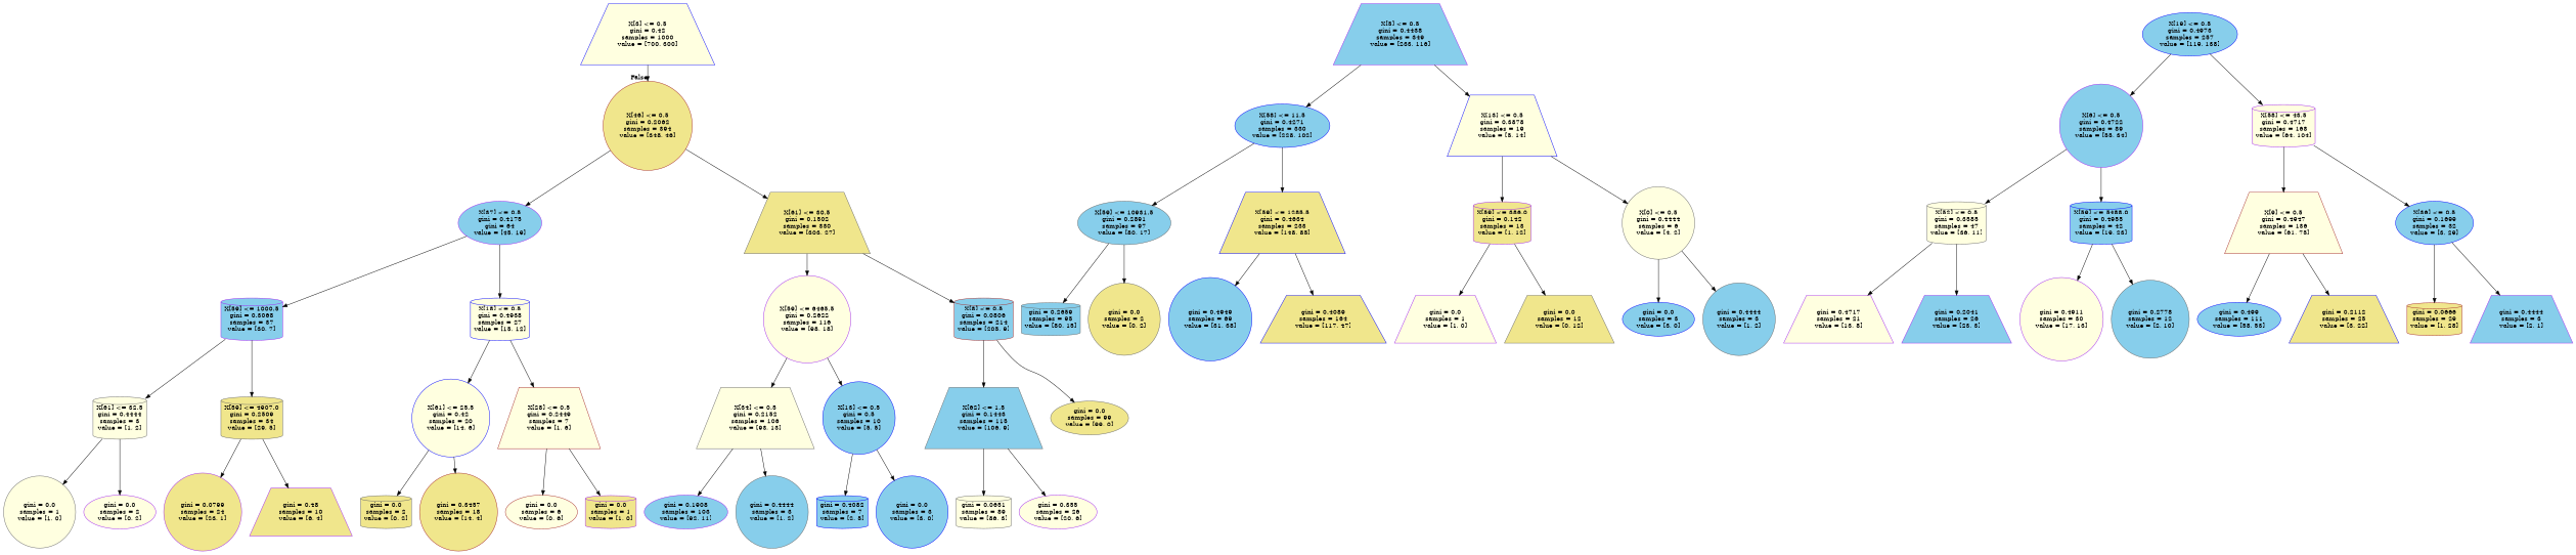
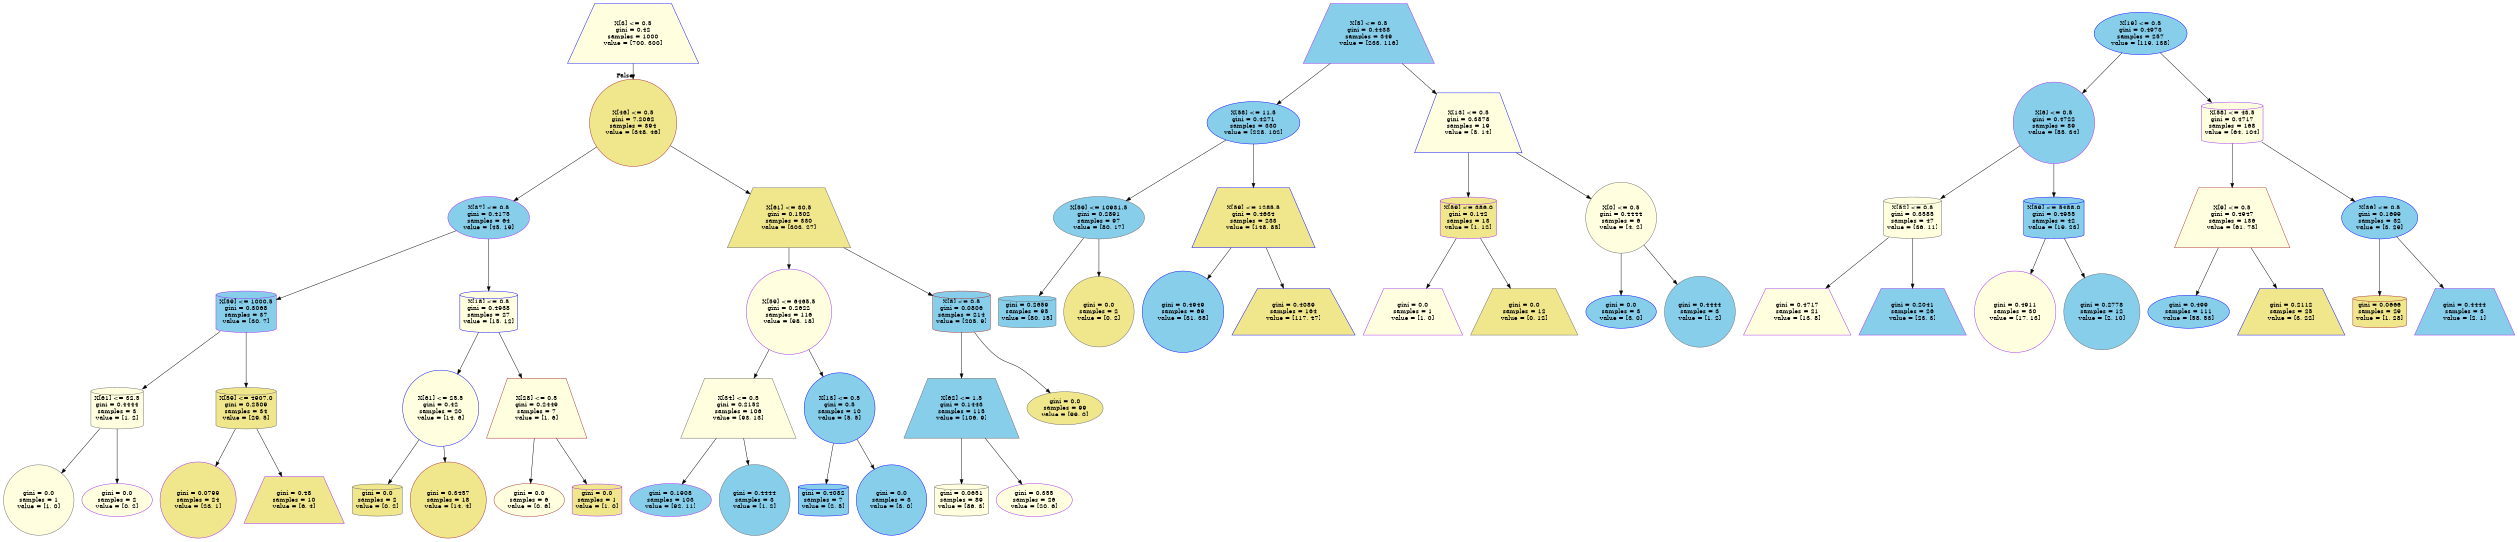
  digraph {
    node [color=purple fillcolor=skyblue shape=trapezium style=filled]
    n1 [color=blue fillcolor=lightyellow label="X[3] <= 0.5\ngini = 0.42\nsamples = 1000\nvalue = [700, 300]"]
-   n2 [color=brown fillcolor=khaki label="X[46] <= 0.5\ngini = 0.2062\nsamples = 394\nvalue = [348, 46]" shape=circle]
-   n3 [label="X[37] <= 0.5\ngini = 0.4175\ngini = 64\nvalue = [45, 19]" shape=ellipse]
+   n2 [color=brown fillcolor=khaki label="X[46] <= 0.5\ngini = 7.2062\nsamples = 394\nvalue = [348, 46]" shape=circle]
+   n3 [label="X[37] <= 0.5\ngini = 0.4175\nsamples = 64\nvalue = [45, 19]" shape=ellipse]
    n4 [color=gray40 fillcolor=khaki label="X[61] <= 30.5\ngini = 0.1502\nsamples = 330\nvalue = [303, 27]"]
    n5 [label="X[5] <= 0.5\ngini = 0.4438\nsamples = 349\nvalue = [233, 116]"]
    n6 [color=blue label="X[58] <= 11.5\ngini = 0.4271\nsamples = 330\nvalue = [228, 102]" shape=ellipse]
    n7 [color=blue fillcolor=lightyellow label="X[13] <= 0.5\ngini = 0.3878\nsamples = 19\nvalue = [5, 14]"]
    n8 [color=blue label="X[19] <= 0.5\ngini = 0.4973\nsamples = 257\nvalue = [119, 138]" shape=ellipse]
    n9 [label="X[6] <= 0.5\ngini = 0.4722\nsamples = 89\nvalue = [55, 34]" shape=circle]
    n10 [fillcolor=lightyellow label="X[58] <= 43.5\ngini = 0.4717\nsamples = 168\nvalue = [64, 104]" shape=cylinder]
    n11 [color=gray40 label="X[59] <= 10931.5\ngini = 0.2891\nsamples = 97\nvalue = [80, 17]" shape=ellipse]
    n12 [color=blue fillcolor=khaki label="X[59] <= 1285.5\ngini = 0.4634\nsamples = 233\nvalue = [148, 85]"]
    n13 [fillcolor=khaki label="X[59] <= 386.0\ngini = 0.142\nsamples = 13\nvalue = [1, 12]" shape=cylinder]
    n14 [color=gray40 fillcolor=lightyellow label="X[0] <= 0.5\ngini = 0.4444\nsamples = 6\nvalue = [4, 2]" shape=circle]
    n15 [color=gray40 label="gini = 0.2659\nsamples = 95\nvalue = [80, 15]" shape=cylinder]
    n16 [color=gray40 fillcolor=khaki label="gini = 0.0\nsamples = 2\nvalue = [0, 2]" shape=circle]
    n17 [color=blue label="gini = 0.4949\nsamples = 69\nvalue = [31, 38]" shape=circle]
    n18 [color=blue fillcolor=khaki label="gini = 0.4089\nsamples = 164\nvalue = [117, 47]"]
    n19 [fillcolor=lightyellow label="gini = 0.0\nsamples = 1\nvalue = [1, 0]"]
    n20 [color=gray40 fillcolor=khaki label="gini = 0.0\nsamples = 12\nvalue = [0, 12]"]
    n21 [color=blue label="gini = 0.0\nsamples = 3\nvalue = [3, 0]" shape=ellipse]
    n22 [color=gray40 label="gini = 0.4444\nsamples = 3\nvalue = [1, 2]" shape=circle]
    n23 [color=gray40 fillcolor=lightyellow label="X[52] <= 0.5\ngini = 0.3585\nsamples = 47\nvalue = [36, 11]" shape=cylinder]
    n24 [color=blue label="X[59] <= 5488.0\ngini = 0.4955\nsamples = 42\nvalue = [19, 23]" shape=cylinder]
    n25 [color=brown fillcolor=lightyellow label="X[9] <= 0.5\ngini = 0.4947\nsamples = 136\nvalue = [61, 75]"]
    n26 [color=blue label="X[36] <= 0.5\ngini = 0.1699\nsamples = 32\nvalue = [3, 29]" shape=ellipse]
    n27 [fillcolor=lightyellow label="gini = 0.4717\nsamples = 21\nvalue = [13, 8]"]
    n28 [label="gini = 0.2041\nsamples = 26\nvalue = [23, 3]"]
    n29 [fillcolor=lightyellow label="gini = 0.4911\nsamples = 30\nvalue = [17, 13]" shape=circle]
    n30 [color=gray40 label="gini = 0.2778\nsamples = 12\nvalue = [2, 10]" shape=circle]
    n31 [color=blue label="gini = 0.499\nsamples = 111\nvalue = [58, 53]" shape=ellipse]
    n32 [color=blue fillcolor=khaki label="gini = 0.2112\nsamples = 25\nvalue = [3, 22]"]
    n33 [color=brown fillcolor=khaki label="gini = 0.0666\nsamples = 29\nvalue = [1, 28]" shape=cylinder]
    n34 [label="gini = 0.4444\nsamples = 3\nvalue = [2, 1]"]
    n35 [label="X[59] <= 1000.5\ngini = 0.3068\nsamples = 37\nvalue = [30, 7]" shape=cylinder]
    n36 [color=blue fillcolor=lightyellow label="X[18] <= 0.5\ngini = 0.4938\nsamples = 27\nvalue = [15, 12]" shape=cylinder]
    n37 [fillcolor=lightyellow label="X[59] <= 6465.5\ngini = 0.2622\nsamples = 116\nvalue = [98, 18]" shape=circle]
    n38 [color=brown label="X[8] <= 0.5\ngini = 0.0806\nsamples = 214\nvalue = [205, 9]" shape=cylinder]
    n39 [color=gray40 fillcolor=lightyellow label="X[61] <= 32.5\ngini = 0.4444\nsamples = 3\nvalue = [1, 2]" shape=cylinder]
    n40 [color=gray40 fillcolor=khaki label="X[59] <= 4907.0\ngini = 0.2509\nsamples = 34\nvalue = [29, 5]" shape=cylinder]
    n41 [color=blue fillcolor=lightyellow label="X[61] <= 25.5\ngini = 0.42\nsamples = 20\nvalue = [14, 6]" shape=circle]
    n42 [color=brown fillcolor=lightyellow label="X[28] <= 0.5\ngini = 0.2449\nsamples = 7\nvalue = [1, 6]"]
    n43 [color=gray40 fillcolor=lightyellow label="gini = 0.0\nsamples = 1\nvalue = [1, 0]" shape=circle]
    n44 [fillcolor=lightyellow label="gini = 0.0\nsamples = 2\nvalue = [0, 2]" shape=ellipse]
    n45 [fillcolor=khaki label="gini = 0.0799\nsamples = 24\nvalue = [23, 1]" shape=circle]
    n46 [fillcolor=khaki label="gini = 0.48\nsamples = 10\nvalue = [6, 4]"]
    n47 [color=gray40 fillcolor=khaki label="gini = 0.0\nsamples = 2\nvalue = [0, 2]" shape=cylinder]
    n48 [color=brown fillcolor=khaki label="gini = 0.3457\nsamples = 18\nvalue = [14, 4]" shape=circle]
    n49 [color=brown fillcolor=lightyellow label="gini = 0.0\nsamples = 6\nvalue = [0, 6]" shape=ellipse]
    n50 [fillcolor=khaki label="gini = 0.0\nsamples = 1\nvalue = [1, 0]" shape=cylinder]
    n51 [color=gray40 fillcolor=lightyellow label="X[34] <= 0.5\ngini = 0.2152\nsamples = 106\nvalue = [93, 13]"]
    n52 [color=blue label="X[13] <= 0.5\ngini = 0.5\nsamples = 10\nvalue = [5, 5]" shape=circle]
    n53 [color=gray40 label="X[62] <= 1.5\ngini = 0.1443\nsamples = 115\nvalue = [106, 9]"]
    n54 [color=gray40 fillcolor=khaki label="gini = 0.0\nsamples = 99\nvalue = [99, 0]" shape=ellipse]
    n55 [label="gini = 0.1908\nsamples = 103\nvalue = [92, 11]" shape=ellipse]
    n56 [color=gray40 label="gini = 0.4444\nsamples = 3\nvalue = [1, 2]" shape=circle]
    n57 [color=blue label="gini = 0.4082\nsamples = 7\nvalue = [2, 5]" shape=cylinder]
    n58 [color=blue label="gini = 0.0\nsamples = 3\nvalue = [3, 0]" shape=circle]
    n59 [color=gray40 fillcolor=lightyellow label="gini = 0.0651\nsamples = 89\nvalue = [86, 3]" shape=cylinder]
    n60 [fillcolor=lightyellow label="gini = 0.355\nsamples = 26\nvalue = [20, 6]" shape=ellipse]
    n1 -> n2 [headlabel=False labelangle=-45 labeldistance=2.5]
    n2 -> n3
    n2 -> n4
    n3 -> n35
    n3 -> n36
    n4 -> n37
    n4 -> n38
    n5 -> n6
    n5 -> n7
    n6 -> n11
    n6 -> n12
    n7 -> n13
    n7 -> n14
    n8 -> n9
    n8 -> n10
    n9 -> n23
    n9 -> n24
    n10 -> n25
    n10 -> n26
    n11 -> n15
    n11 -> n16
    n12 -> n17
    n12 -> n18
    n13 -> n19
    n13 -> n20
    n14 -> n21
    n14 -> n22
    n23 -> n27
    n23 -> n28
    n24 -> n29
    n24 -> n30
    n25 -> n31
    n25 -> n32
    n26 -> n33
    n26 -> n34
    n35 -> n39
    n35 -> n40
    n36 -> n41
    n36 -> n42
    n37 -> n51
    n37 -> n52
    n38 -> n53
    n38 -> n54
    n39 -> n43
    n39 -> n44
    n40 -> n45
    n40 -> n46
    n41 -> n47
    n41 -> n48
    n42 -> n49
    n42 -> n50
    n51 -> n55
    n51 -> n56
    n52 -> n57
    n52 -> n58
    n53 -> n59
    n53 -> n60
  }
